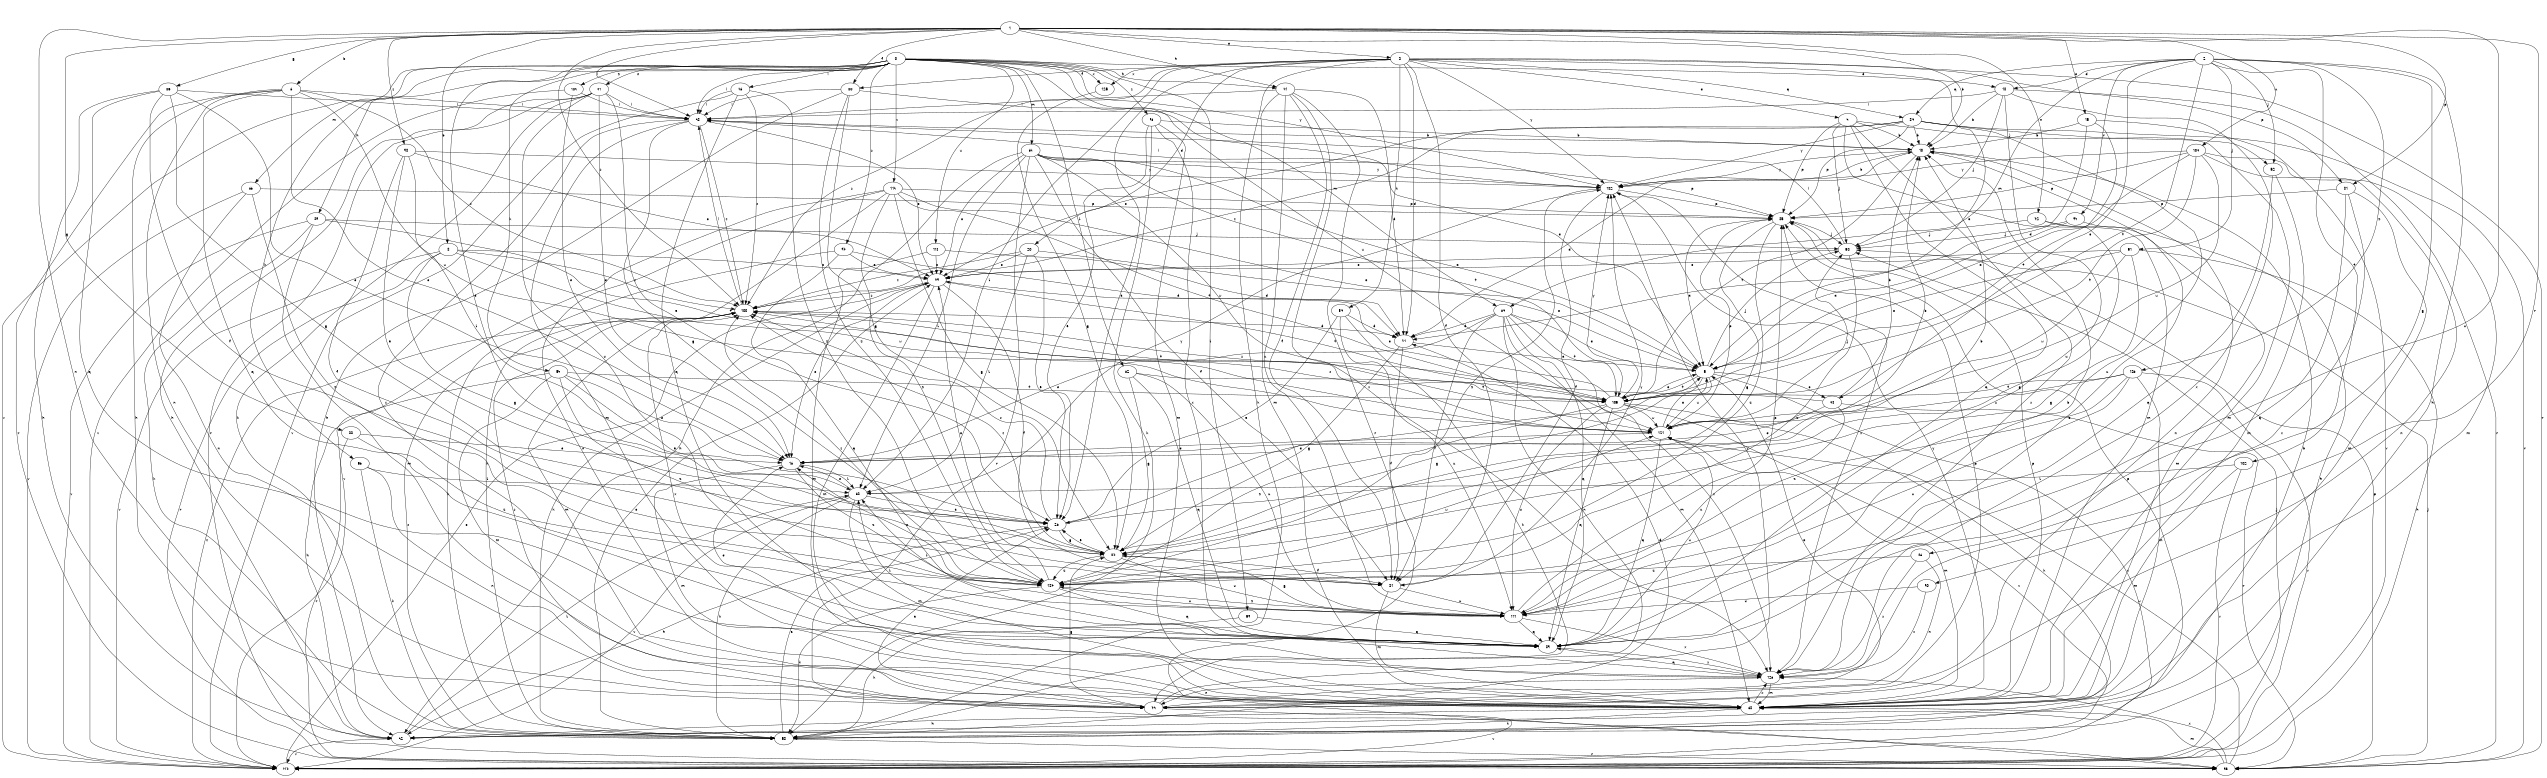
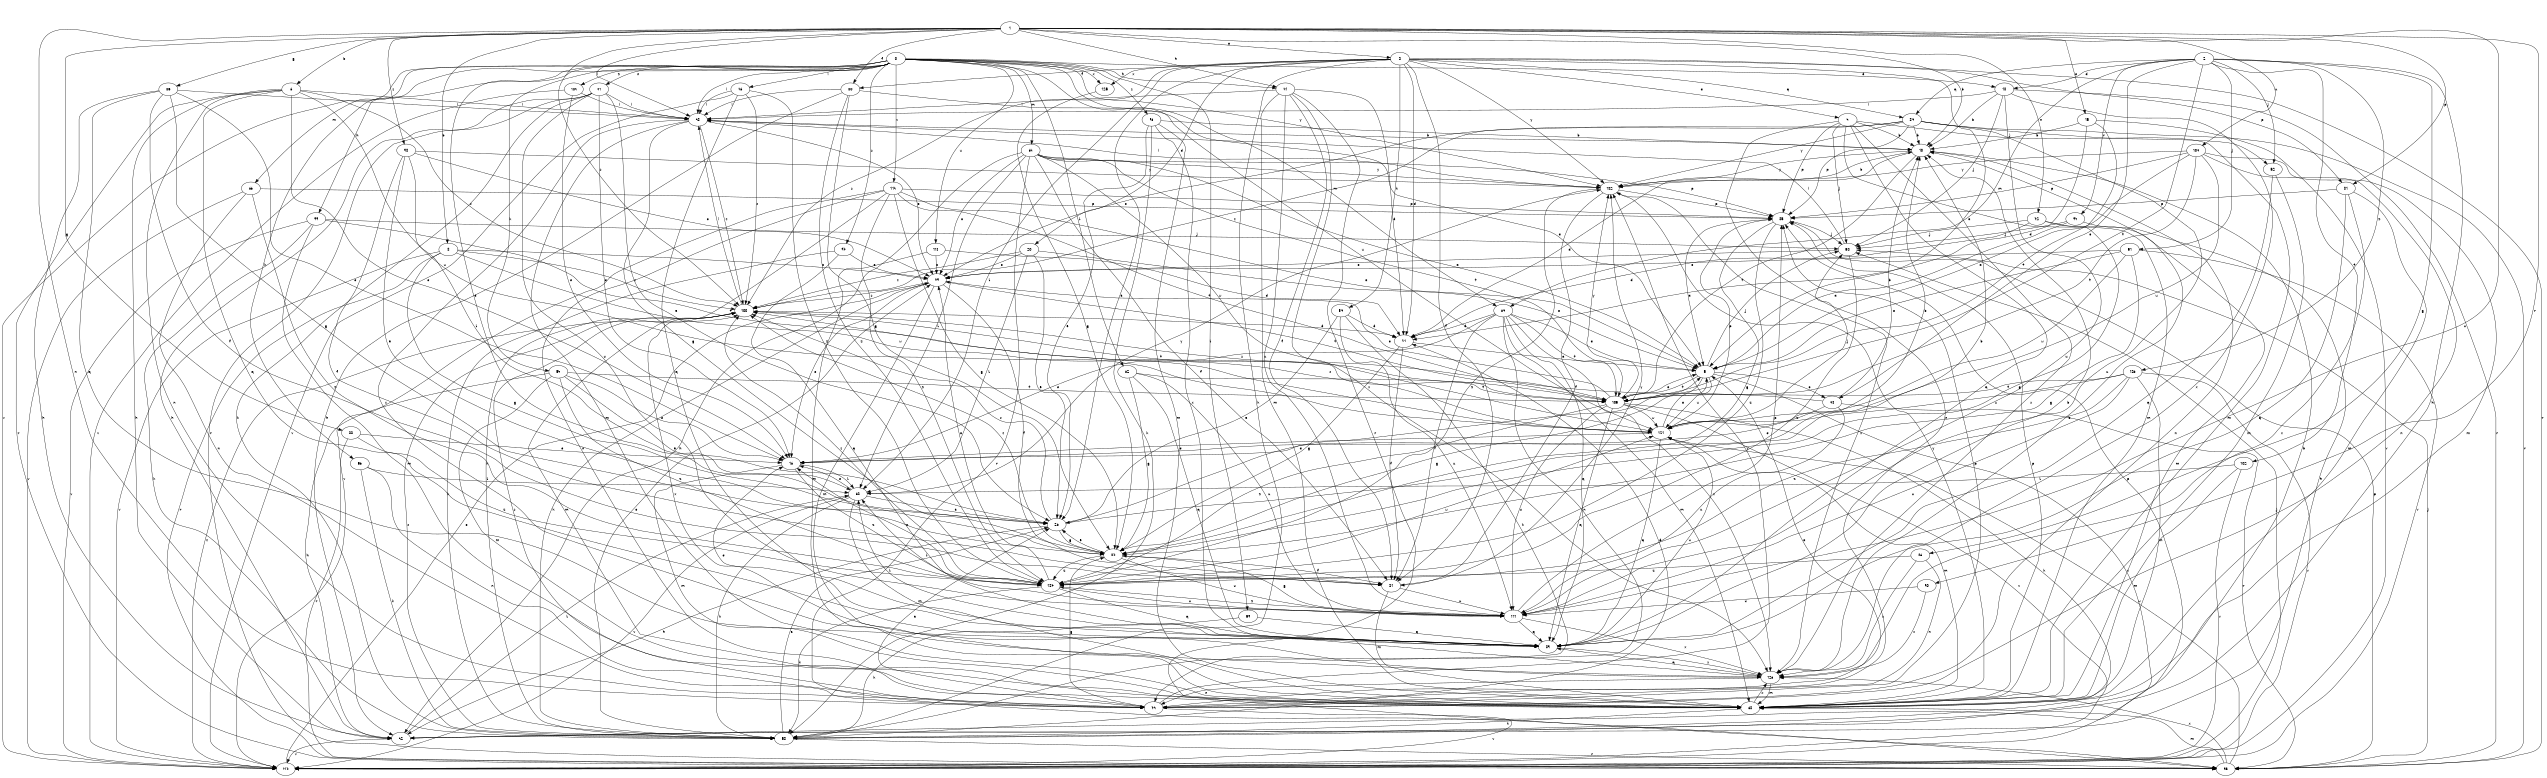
  strict digraph {
    fontname="Patrick Hand"
    node [fontname="Patrick Hand"]
    edge [fontname="Patrick Hand"]
    0
    18
    26
-   39
+   39 [label=99]
    41
    46
    48
    54
    56
    59
    62
    64
    66
    67
    71
    96
    97
    114
    117
    118
    121
    125
    132
    134
    10
    111
    95
    53
    126
    100
    42
    5
    37
    105
    58
    68
    21
    31
    89
    137
    79
    16
    74
    63
    85
    78
    1
    3
    6
    8
    15
    30
    33
    35
    72
    81
    90
    98
    107
    87
    4
    20
    57
    2
    36
    51
    52
    94
    102
    136
    0 -> 18 [label=d]
    0 -> 26 [label=e]
    0 -> 39 [label=h]
    0 -> 41 [label=h]
    0 -> 46 [label=i]
    0 -> 48 [label=i]
    0 -> 54 [label=k]
    0 -> 56 [label=k]
    0 -> 59 [label=l]
    0 -> 62 [label=l]
    0 -> 64 [label=m]
    0 -> 66 [label=m]
    0 -> 67 [label=m]
    0 -> 71 [label=n]
    0 -> 96 [label=s]
    0 -> 97 [label=s]
    0 -> 114 [label=v]
    0 -> 117 [label=v]
    0 -> 118 [label=w]
    0 -> 121 [label=w]
    0 -> 125 [label=x]
    0 -> 132 [label=y]
    0 -> 134 [label=z]
    18 -> 48 [label=i]
    18 -> 10 [label=b]
    18 -> 111 [label=u]
    18 -> 95 [label=r]
    18 -> 53 [label=j]
    18 -> 126 [label=x]
    26 -> 10 [label=b]
    26 -> 100 [label=s]
    26 -> 42 [label=h]
    26 -> 5 [label=a]
    26 -> 37 [label=g]
    39 -> 117 [label=v]
    39 -> 53 [label=j]
    39 -> 105 [label=t]
    39 -> 58 [label=k]
    39 -> 68 [label=m]
    41 -> 48 [label=i]
    41 -> 111 [label=u]
    41 -> 95 [label=r]
    41 -> 126 [label=x]
    41 -> 68 [label=m]
    41 -> 21 [label=d]
    41 -> 31 [label=f]
    46 -> 48 [label=i]
    46 -> 117 [label=v]
    46 -> 100 [label=s]
    46 -> 89 [label=q]
    46 -> 137 [label=z]
    48 -> 10 [label=b]
    48 -> 126 [label=x]
    48 -> 100 [label=s]
    48 -> 37 [label=g]
    48 -> 68 [label=m]
    48 -> 79 [label=o]
    54 -> 26 [label=e]
    54 -> 42 [label=h]
    54 -> 105 [label=t]
    54 -> 68 [label=m]
    54 -> 137 [label=z]
    54 -> 16 [label=c]
    56 -> 58 [label=k]
    56 -> 74 [label=n]
    56 -> 63 [label=l]
    59 -> 58 [label=k]
    59 -> 89 [label=q]
    62 -> 111 [label=u]
    62 -> 37 [label=g]
    62 -> 105 [label=t]
    62 -> 89 [label=q]
    64 -> 121 [label=w]
    64 -> 132 [label=y]
    64 -> 95 [label=r]
    64 -> 42 [label=h]
    64 -> 5 [label=a]
    64 -> 105 [label=t]
    64 -> 31 [label=f]
    64 -> 79 [label=o]
    64 -> 63 [label=l]
    64 -> 85 [label=p]
    66 -> 117 [label=v]
    66 -> 137 [label=z]
    66 -> 74 [label=n]
    66 -> 85 [label=p]
    67 -> 126 [label=x]
    67 -> 5 [label=a]
    67 -> 105 [label=t]
    67 -> 68 [label=m]
    67 -> 21 [label=d]
    67 -> 31 [label=f]
    67 -> 89 [label=q]
    67 -> 16 [label=c]
    67 -> 74 [label=n]
    71 -> 26 [label=e]
    71 -> 48 [label=i]
    71 -> 111 [label=u]
    71 -> 95 [label=r]
    71 -> 42 [label=h]
    71 -> 58 [label=k]
    71 -> 16 [label=c]
    96 -> 26 [label=e]
    96 -> 10 [label=b]
    96 -> 126 [label=x]
    96 -> 58 [label=k]
    96 -> 68 [label=m]
    97 -> 58 [label=k]
-   97 -> 21 [label=d]
+   72 -> 21 [label=d]
    97 -> 89 [label=q]
    97 -> 79 [label=o]
    114 -> 117 [label=v]
    114 -> 5 [label=a]
    114 -> 37 [label=g]
    114 -> 105 [label=t]
    114 -> 58 [label=k]
    114 -> 137 [label=z]
    114 -> 74 [label=n]
    114 -> 85 [label=p]
    117 -> 53 [label=j]
    117 -> 100 [label=s]
    117 -> 79 [label=o]
    118 -> 68 [label=m]
    118 -> 21 [label=d]
    118 -> 79 [label=o]
    121 -> 53 [label=j]
    121 -> 100 [label=s]
    121 -> 5 [label=a]
    121 -> 68 [label=m]
    121 -> 89 [label=q]
    121 -> 16 [label=c]
    121 -> 85 [label=p]
    125 -> 37 [label=g]
    132 -> 48 [label=i]
    132 -> 10 [label=b]
    132 -> 126 [label=x]
    132 -> 31 [label=f]
    132 -> 137 [label=z]
    132 -> 85 [label=p]
    134 -> 48 [label=i]
    134 -> 117 [label=v]
    134 -> 16 [label=c]
    10 -> 132 [label=y]
    10 -> 105 [label=t]
    10 -> 21 [label=d]
    10 -> 74 [label=n]
    111 -> 126 [label=x]
    111 -> 37 [label=g]
    111 -> 89 [label=q]
    111 -> 137 [label=z]
    111 -> 63 [label=l]
    111 -> 85 [label=p]
    95 -> 121 [label=w]
    95 -> 53 [label=j]
    95 -> 126 [label=x]
    95 -> 68 [label=m]
    95 -> 85 [label=p]
    53 -> 48 [label=i]
    53 -> 137 [label=z]
    53 -> 79 [label=o]
    126 -> 10 [label=b]
    126 -> 68 [label=m]
    126 -> 89 [label=q]
    126 -> 74 [label=n]
    100 -> 48 [label=i]
    100 -> 126 [label=x]
    100 -> 105 [label=t]
    100 -> 68 [label=m]
    100 -> 21 [label=d]
    42 -> 117 [label=v]
    42 -> 10 [label=b]
    42 -> 63 [label=l]
    5 -> 117 [label=v]
    5 -> 121 [label=w]
    5 -> 53 [label=j]
    5 -> 37 [label=g]
    5 -> 105 [label=t]
    5 -> 78 [label=o]
    37 -> 26 [label=e]
    37 -> 111 [label=u]
    37 -> 100 [label=s]
    37 -> 31 [label=f]
    37 -> 137 [label=z]
    105 -> 117 [label=v]
    105 -> 121 [label=w]
    105 -> 132 [label=y]
    105 -> 111 [label=u]
    105 -> 5 [label=a]
    105 -> 58 [label=k]
    105 -> 89 [label=q]
    105 -> 137 [label=z]
    105 -> 79 [label=o]
    58 -> 26 [label=e]
    58 -> 95 [label=r]
    58 -> 100 [label=s]
    58 -> 21 [label=d]
    58 -> 79 [label=o]
    58 -> 85 [label=p]
    68 -> 132 [label=y]
    68 -> 126 [label=x]
-   68 -> 42 [label=h]
    68 -> 58 [label=k]
    68 -> 85 [label=p]
    21 -> 5 [label=a]
    21 -> 37 [label=g]
    21 -> 31 [label=f]
    31 -> 132 [label=y]
    31 -> 111 [label=u]
    31 -> 68 [label=m]
    89 -> 121 [label=w]
    89 -> 10 [label=b]
    89 -> 126 [label=x]
    89 -> 16 [label=c]
    89 -> 63 [label=l]
    137 -> 121 [label=w]
    137 -> 111 [label=u]
    137 -> 100 [label=s]
    137 -> 58 [label=k]
    137 -> 89 [label=q]
    137 -> 79 [label=o]
    137 -> 16 [label=c]
    79 -> 100 [label=s]
    79 -> 105 [label=t]
    79 -> 58 [label=k]
    79 -> 68 [label=m]
    79 -> 31 [label=f]
    79 -> 16 [label=c]
    16 -> 10 [label=b]
    16 -> 68 [label=m]
    16 -> 137 [label=z]
    16 -> 63 [label=l]
    74 -> 26 [label=e]
    74 -> 117 [label=v]
    74 -> 132 [label=y]
    74 -> 100 [label=s]
    74 -> 5 [label=a]
    74 -> 37 [label=g]
    74 -> 85 [label=p]
    63 -> 26 [label=e]
    63 -> 117 [label=v]
    63 -> 132 [label=y]
    63 -> 58 [label=k]
    63 -> 68 [label=m]
    63 -> 16 [label=c]
    85 -> 53 [label=j]
    85 -> 5 [label=a]
    85 -> 37 [label=g]
    85 -> 137 [label=z]
    78 -> 10 [label=b]
    78 -> 111 [label=u]
    78 -> 95 [label=r]
    78 -> 100 [label=s]
    78 -> 16 [label=c]
    1 -> 41 [label=h]
    1 -> 48 [label=i]
    1 -> 10 [label=b]
    1 -> 111 [label=u]
    1 -> 100 [label=s]
    1 -> 74 [label=n]
    1 -> 3 [label=a]
    1 -> 6 [label=b]
    1 -> 8 [label=b]
    1 -> 15 [label=c]
    1 -> 30 [label=f]
    1 -> 33 [label=g]
    1 -> 35 [label=g]
    1 -> 72 [label=n]
    1 -> 81 [label=p]
    1 -> 90 [label=r]
    1 -> 98 [label=s]
    1 -> 107 [label=u]
    3 -> 26 [label=e]
    3 -> 125 [label=x]
    3 -> 132 [label=y]
    3 -> 95 [label=r]
    3 -> 100 [label=s]
    3 -> 5 [label=a]
    3 -> 58 [label=k]
    3 -> 21 [label=d]
    3 -> 31 [label=f]
    3 -> 63 [label=l]
    3 -> 30 [label=f]
    3 -> 81 [label=p]
    3 -> 87 [label=q]
    3 -> 4 [label=a]
    3 -> 20 [label=d]
    3 -> 57 [label=k]
    6 -> 48 [label=i]
    6 -> 121 [label=w]
    6 -> 95 [label=r]
    6 -> 100 [label=s]
    6 -> 42 [label=h]
    6 -> 89 [label=q]
    6 -> 16 [label=c]
    6 -> 74 [label=n]
    8 -> 117 [label=v]
    8 -> 121 [label=w]
    8 -> 95 [label=r]
    8 -> 100 [label=s]
    8 -> 37 [label=g]
    8 -> 79 [label=o]
    15 -> 117 [label=v]
    15 -> 10 [label=b]
    15 -> 105 [label=t]
    15 -> 21 [label=d]
    30 -> 48 [label=i]
    30 -> 42 [label=h]
    30 -> 5 [label=a]
    30 -> 37 [label=g]
    30 -> 137 [label=z]
    33 -> 95 [label=r]
    33 -> 137 [label=z]
    33 -> 16 [label=c]
    35 -> 48 [label=i]
    35 -> 42 [label=h]
    35 -> 37 [label=g]
    35 -> 31 [label=f]
    35 -> 89 [label=q]
    35 -> 16 [label=c]
    72 -> 53 [label=j]
    72 -> 37 [label=g]
    72 -> 68 [label=m]
    81 -> 126 [label=x]
    81 -> 68 [label=m]
    81 -> 89 [label=q]
    81 -> 85 [label=p]
    90 -> 111 [label=u]
    90 -> 126 [label=x]
    98 -> 26 [label=e]
    98 -> 132 [label=y]
    98 -> 31 [label=f]
    98 -> 79 [label=o]
    98 -> 63 [label=l]
    107 -> 121 [label=w]
    107 -> 132 [label=y]
    107 -> 5 [label=a]
    107 -> 105 [label=t]
    107 -> 68 [label=m]
    107 -> 74 [label=n]
    107 -> 85 [label=p]
    87 -> 132 [label=y]
    87 -> 10 [label=b]
    87 -> 111 [label=u]
    87 -> 95 [label=r]
    87 -> 100 [label=s]
    87 -> 68 [label=m]
    87 -> 79 [label=o]
    87 -> 85 [label=p]
    4 -> 10 [label=b]
    4 -> 53 [label=j]
    4 -> 126 [label=x]
    4 -> 68 [label=m]
    4 -> 89 [label=q]
+   4 -> 74 [label=n]
    4 -> 85 [label=p]
    4 -> 52 [label=j]
    20 -> 26 [label=e]
    20 -> 100 [label=s]
    20 -> 5 [label=a]
    20 -> 79 [label=o]
    20 -> 63 [label=l]
    57 -> 26 [label=e]
    57 -> 111 [label=u]
    57 -> 58 [label=k]
    57 -> 21 [label=d]
    2 -> 18 [label=d]
    2 -> 67 [label=m]
    2 -> 42 [label=h]
    2 -> 105 [label=t]
    2 -> 78 [label=o]
    2 -> 87 [label=q]
    2 -> 36 [label=g]
    2 -> 51 [label=j]
    2 -> 52 [label=j]
    2 -> 94 [label=r]
    2 -> 102 [label=t]
    2 -> 136 [label=z]
    36 -> 126 [label=x]
    36 -> 137 [label=z]
    36 -> 74 [label=n]
-   51 -> 117 [label=h]
+   51 -> 117 [label=v]
    51 -> 121 [label=w]
    51 -> 5 [label=a]
    51 -> 37 [label=g]
    51 -> 79 [label=o]
    52 -> 68 [label=m]
    52 -> 89 [label=q]
    94 -> 53 [label=j]
    94 -> 42 [label=h]
    94 -> 5 [label=a]
    102 -> 117 [label=v]
    102 -> 68 [label=m]
    102 -> 63 [label=l]
    136 -> 117 [label=v]
    136 -> 121 [label=w]
    136 -> 111 [label=u]
    136 -> 105 [label=t]
    136 -> 68 [label=m]
    136 -> 137 [label=z]
  }
